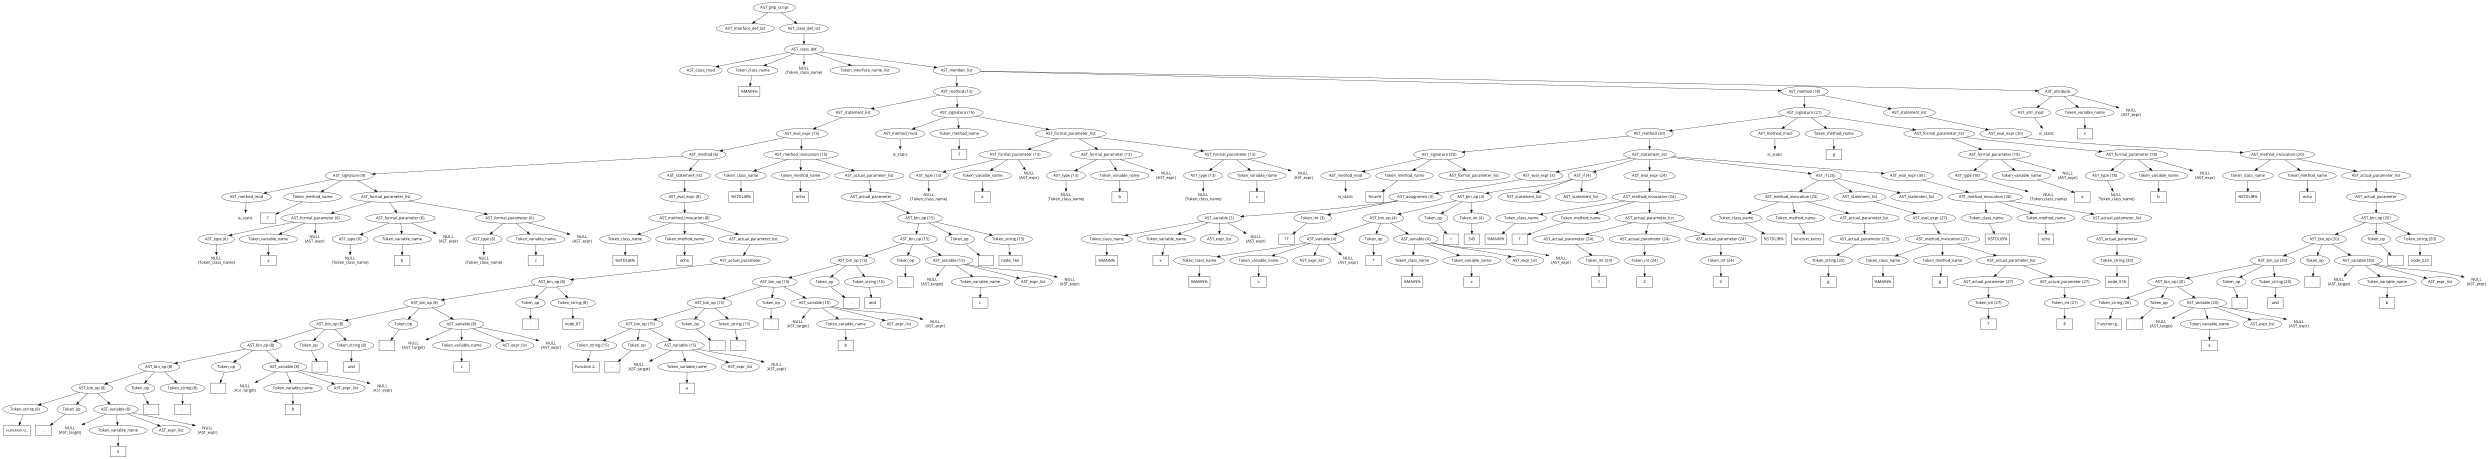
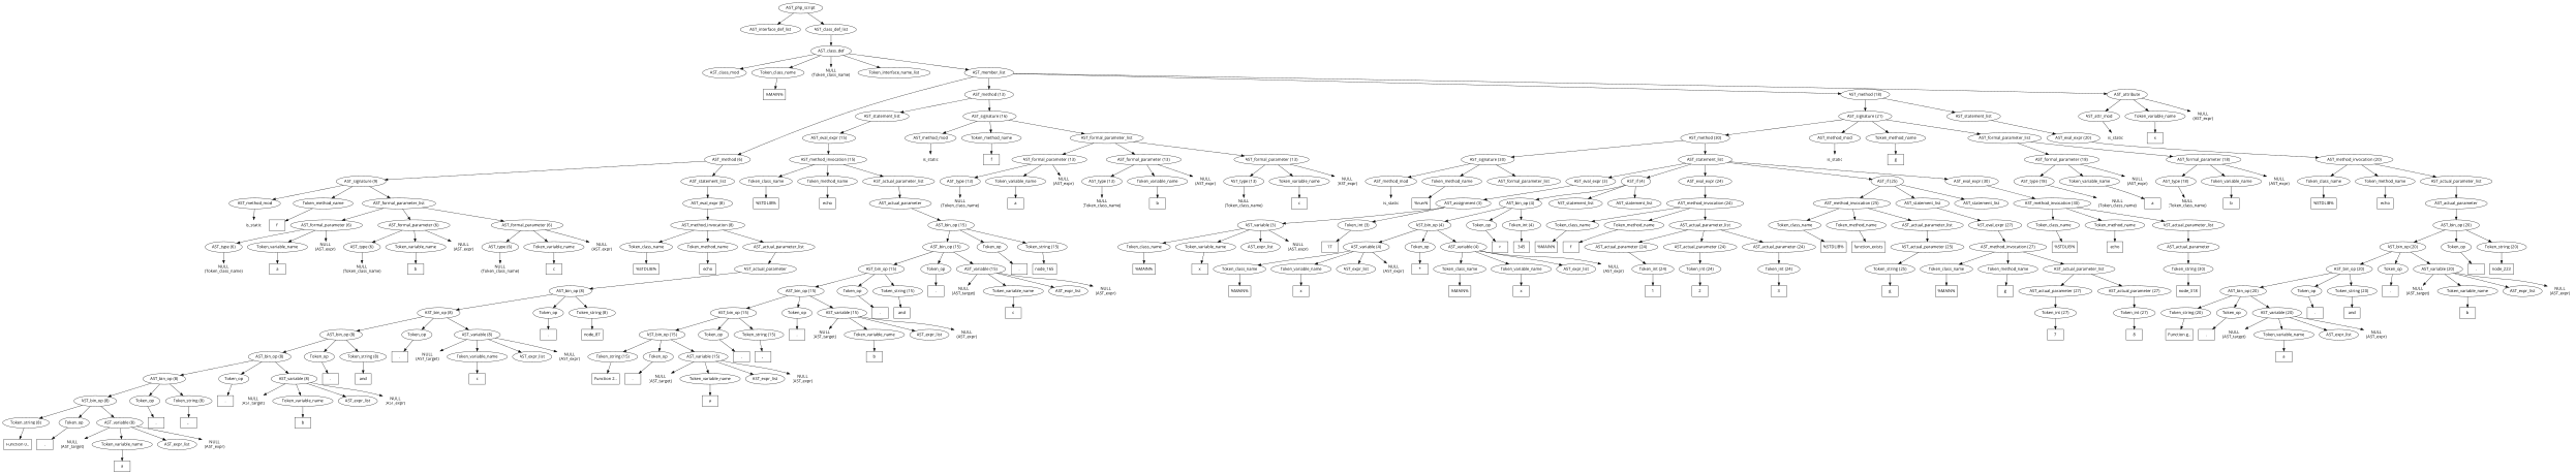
  digraph {
    fontname="Open Sans"
    node [fontname="Open Sans"]
    edge [fontname="Open Sans"]
    n1 [label=AST_php_script]
    n2 [label=AST_interface_def_list]
    n3 [label=AST_class_def_list]
    n4 [label=AST_class_def]
    n5 [label=AST_class_mod]
    n6 [label=Token_class_name]
    n7 [label="NULL\n(Token_class_name)" shape=plaintext]
    n8 [label=Token_interface_name_list]
    n9 [label=AST_member_list]
    n10 [label="%MAIN%" shape=box]
    n11 [label="AST_method (6)"]
    n12 [label="AST_method (13)"]
    n13 [label="AST_method (18)"]
    n14 [label=AST_attribute]
    n15 [label="AST_signature (9)"]
    n16 [label=AST_statement_list]
    n17 [label="AST_signature (16)"]
    n18 [label=AST_statement_list]
    n19 [label="AST_signature (21)"]
    n20 [label=AST_statement_list]
    n21 [label="AST_method (30)"]
    n22 [label="AST_signature (30)"]
    n23 [label=AST_statement_list]
    n24 [label=AST_attr_mod]
    n25 [label=Token_variable_name]
    n26 [label="NULL\n(AST_expr)" shape=plaintext]
    n27 [label=AST_method_mod]
    n28 [label=Token_method_name]
    n29 [label=AST_formal_parameter_list]
    n30 [label="AST_eval_expr (8)"]
    n31 [label=is_static shape=plaintext]
    n32 [label=f shape=box]
    n33 [label="AST_formal_parameter (6)"]
    n34 [label="AST_formal_parameter (6)"]
    n35 [label="AST_formal_parameter (6)"]
    n36 [label="AST_type (6)"]
    n37 [label=Token_variable_name]
    n38 [label="NULL\n(AST_expr)" shape=plaintext]
    n39 [label="AST_type (6)"]
    n40 [label=Token_variable_name]
    n41 [label="NULL\n(AST_expr)" shape=plaintext]
    n42 [label="AST_type (6)"]
    n43 [label=Token_variable_name]
    n44 [label="NULL\n(AST_expr)" shape=plaintext]
    n45 [label="NULL\n(Token_class_name)" shape=plaintext]
    n46 [label=a shape=box]
    n47 [label="NULL\n(Token_class_name)" shape=plaintext]
    n48 [label=b shape=box]
    n49 [label="NULL\n(Token_class_name)" shape=plaintext]
    n50 [label=c shape=box]
    n51 [label="AST_method_invocation (8)"]
    n52 [label=Token_class_name]
    n53 [label=Token_method_name]
    n54 [label=AST_actual_parameter_list]
    n55 [label="%STDLIB%" shape=box]
    n56 [label=echo shape=box]
    n57 [label=AST_actual_parameter]
    n58 [label="AST_bin_op (8)"]
    n59 [label="AST_bin_op (8)"]
    n60 [label=Token_op]
    n61 [label="Token_string (8)"]
    n62 [label="AST_bin_op (8)"]
    n63 [label=Token_op]
    n64 [label="AST_variable (8)"]
    n65 [label="." shape=box]
    node_87 [shape=box]
    n67 [label="AST_bin_op (8)"]
    n68 [label=Token_op]
    n69 [label="Token_string (8)"]
    n70 [label="." shape=box]
    n71 [label="NULL\n(AST_target)" shape=plaintext]
    n72 [label=Token_variable_name]
    n73 [label=AST_expr_list]
    n74 [label="NULL\n(AST_expr)" shape=plaintext]
    n75 [label="AST_bin_op (8)"]
    n76 [label=Token_op]
    n77 [label="AST_variable (8)"]
    n78 [label="." shape=box]
    n79 [label=" and " shape=box]
    n80 [label="AST_bin_op (8)"]
    n81 [label=Token_op]
    n82 [label="Token_string (8)"]
    n83 [label="." shape=box]
    n84 [label="NULL\n(AST_target)" shape=plaintext]
    n85 [label=Token_variable_name]
    n86 [label=AST_expr_list]
    n87 [label="NULL\n(AST_expr)" shape=plaintext]
    n88 [label="Token_string (8)"]
    n89 [label=Token_op]
    n90 [label="AST_variable (8)"]
    n91 [label="." shape=box]
    n92 [label=", " shape=box]
    n93 [label="Function 0.." shape=box]
    n94 [label="." shape=box]
    n95 [label="NULL\n(AST_target)" shape=plaintext]
    n96 [label=Token_variable_name]
    n97 [label=AST_expr_list]
    n98 [label="NULL\n(AST_expr)" shape=plaintext]
    n99 [label=a shape=box]
    n100 [label=b shape=box]
    n101 [label=c shape=box]
    n102 [label=AST_method_mod]
    n103 [label=Token_method_name]
    n104 [label=AST_formal_parameter_list]
    n105 [label="AST_eval_expr (15)"]
    n106 [label=is_static shape=plaintext]
    n107 [label=f shape=box]
    n108 [label="AST_formal_parameter (13)"]
    n109 [label="AST_formal_parameter (13)"]
    n110 [label="AST_formal_parameter (13)"]
    n111 [label="AST_type (13)"]
    n112 [label=Token_variable_name]
    n113 [label="NULL\n(AST_expr)" shape=plaintext]
    n114 [label="AST_type (13)"]
    n115 [label=Token_variable_name]
    n116 [label="NULL\n(AST_expr)" shape=plaintext]
    n117 [label="AST_type (13)"]
    n118 [label=Token_variable_name]
    n119 [label="NULL\n(AST_expr)" shape=plaintext]
    n120 [label="NULL\n(Token_class_name)" shape=plaintext]
    n121 [label=a shape=box]
    n122 [label="NULL\n(Token_class_name)" shape=plaintext]
    n123 [label=b shape=box]
    n124 [label="NULL\n(Token_class_name)" shape=plaintext]
    n125 [label=c shape=box]
    n126 [label="AST_method_invocation (15)"]
    n127 [label=Token_class_name]
    n128 [label=Token_method_name]
    n129 [label=AST_actual_parameter_list]
    n130 [label="%STDLIB%" shape=box]
    n131 [label=echo shape=box]
    n132 [label=AST_actual_parameter]
    n133 [label="AST_bin_op (15)"]
    n134 [label="AST_bin_op (15)"]
    n135 [label=Token_op]
    n136 [label="Token_string (15)"]
    n137 [label="AST_bin_op (15)"]
    n138 [label=Token_op]
    n139 [label="AST_variable (15)"]
    n140 [label="." shape=box]
    node_165 [shape=box]
    n142 [label="AST_bin_op (15)"]
    n143 [label=Token_op]
    n144 [label="Token_string (15)"]
    n145 [label="." shape=box]
    n146 [label="NULL\n(AST_target)" shape=plaintext]
    n147 [label=Token_variable_name]
    n148 [label=AST_expr_list]
    n149 [label="NULL\n(AST_expr)" shape=plaintext]
    n150 [label="AST_bin_op (15)"]
    n151 [label=Token_op]
    n152 [label="AST_variable (15)"]
    n153 [label="." shape=box]
    n154 [label=" and " shape=box]
    n155 [label="AST_bin_op (15)"]
    n156 [label=Token_op]
    n157 [label="Token_string (15)"]
    n158 [label="." shape=box]
    n159 [label="NULL\n(AST_target)" shape=plaintext]
    n160 [label=Token_variable_name]
    n161 [label=AST_expr_list]
    n162 [label="NULL\n(AST_expr)" shape=plaintext]
    n163 [label="Token_string (15)"]
    n164 [label=Token_op]
    n165 [label="AST_variable (15)"]
    n166 [label="." shape=box]
    n167 [label=", " shape=box]
    n168 [label="Function 2.." shape=box]
    n169 [label="." shape=box]
    n170 [label="NULL\n(AST_target)" shape=plaintext]
    n171 [label=Token_variable_name]
    n172 [label=AST_expr_list]
    n173 [label="NULL\n(AST_expr)" shape=plaintext]
    n174 [label=a shape=box]
    n175 [label=b shape=box]
    n176 [label=c shape=box]
    n177 [label=AST_method_mod]
    n178 [label=Token_method_name]
    n179 [label=AST_formal_parameter_list]
    n180 [label="AST_eval_expr (20)"]
    n181 [label=is_static shape=plaintext]
    n182 [label=g shape=box]
    n183 [label="AST_formal_parameter (18)"]
    n184 [label="AST_formal_parameter (18)"]
    n185 [label="AST_type (18)"]
    n186 [label=Token_variable_name]
    n187 [label="NULL\n(AST_expr)" shape=plaintext]
    n188 [label="AST_type (18)"]
    n189 [label=Token_variable_name]
    n190 [label="NULL\n(AST_expr)" shape=plaintext]
    n191 [label="NULL\n(Token_class_name)" shape=plaintext]
    n192 [label=a shape=box]
    n193 [label="NULL\n(Token_class_name)" shape=plaintext]
    n194 [label=b shape=box]
    n195 [label="AST_method_invocation (20)"]
    n196 [label=Token_class_name]
    n197 [label=Token_method_name]
    n198 [label=AST_actual_parameter_list]
    n199 [label="%STDLIB%" shape=box]
    n200 [label=echo shape=box]
    n201 [label=AST_actual_parameter]
    n202 [label="AST_bin_op (20)"]
    n203 [label="AST_bin_op (20)"]
    n204 [label=Token_op]
    n205 [label="Token_string (20)"]
    n206 [label="AST_bin_op (20)"]
    n207 [label=Token_op]
    n208 [label="AST_variable (20)"]
    n209 [label="." shape=box]
    node_223 [shape=box]
    n211 [label="AST_bin_op (20)"]
    n212 [label=Token_op]
    n213 [label="Token_string (20)"]
    n214 [label="." shape=box]
    n215 [label="NULL\n(AST_target)" shape=plaintext]
    n216 [label=Token_variable_name]
    n217 [label=AST_expr_list]
    n218 [label="NULL\n(AST_expr)" shape=plaintext]
    n219 [label="Token_string (20)"]
    n220 [label=Token_op]
    n221 [label="AST_variable (20)"]
    n222 [label="." shape=box]
    n223 [label=" and " shape=box]
    n224 [label="Function g.." shape=box]
    n225 [label="." shape=box]
    n226 [label="NULL\n(AST_target)" shape=plaintext]
    n227 [label=Token_variable_name]
    n228 [label=AST_expr_list]
    n229 [label="NULL\n(AST_expr)" shape=plaintext]
    n230 [label=a shape=box]
    n231 [label=b shape=box]
    n232 [label=AST_method_mod]
    n233 [label=Token_method_name]
    n234 [label=AST_formal_parameter_list]
    n235 [label="AST_eval_expr (3)"]
    n236 [label="AST_if (4)"]
    n237 [label="AST_eval_expr (24)"]
    n238 [label="AST_if (25)"]
    n239 [label="AST_eval_expr (30)"]
    n240 [label=is_static shape=plaintext]
    n241 [label="%run%" shape=box]
    n242 [label="AST_assignment (3)"]
    n243 [label="AST_bin_op (4)"]
    n244 [label=AST_statement_list]
    n245 [label=AST_statement_list]
    n246 [label="AST_method_invocation (24)"]
    n247 [label="AST_method_invocation (25)"]
    n248 [label=AST_statement_list]
    n249 [label=AST_statement_list]
    n250 [label="AST_method_invocation (30)"]
    n251 [label="AST_variable (3)"]
    n252 [label="Token_int (3)"]
    n253 [label=Token_class_name]
    n254 [label=Token_variable_name]
    n255 [label=AST_expr_list]
    n256 [label="NULL\n(AST_expr)" shape=plaintext]
    n257 [label=17 shape=box]
    n258 [label="%MAIN%" shape=box]
    n259 [label=x shape=box]
    n260 [label="AST_bin_op (4)"]
    n261 [label=Token_op]
    n262 [label="Token_int (4)"]
    n263 [label="AST_variable (4)"]
    n264 [label=Token_op]
    n265 [label="AST_variable (4)"]
    n266 [label=">" shape=box]
    n267 [label=345 shape=box]
    n268 [label=Token_class_name]
    n269 [label=Token_variable_name]
    n270 [label=AST_expr_list]
    n271 [label="NULL\n(AST_expr)" shape=plaintext]
    n272 [label="*" shape=box]
    n273 [label=Token_class_name]
    n274 [label=Token_variable_name]
    n275 [label=AST_expr_list]
    n276 [label="NULL\n(AST_expr)" shape=plaintext]
    n277 [label="%MAIN%" shape=box]
    n278 [label=x shape=box]
    n279 [label="%MAIN%" shape=box]
    n280 [label=x shape=box]
    n281 [label=Token_class_name]
    n282 [label=Token_method_name]
    n283 [label=AST_actual_parameter_list]
    n284 [label="%MAIN%" shape=box]
    n285 [label=f shape=box]
    n286 [label="AST_actual_parameter (24)"]
    n287 [label="AST_actual_parameter (24)"]
    n288 [label="AST_actual_parameter (24)"]
    n289 [label="Token_int (24)"]
    n290 [label="Token_int (24)"]
    n291 [label="Token_int (24)"]
    n292 [label=1 shape=box]
    n293 [label=2 shape=box]
    n294 [label=3 shape=box]
    n295 [label=Token_class_name]
    n296 [label=Token_method_name]
    n297 [label=AST_actual_parameter_list]
    n298 [label="AST_eval_expr (27)"]
    n299 [label="%STDLIB%" shape=box]
    n300 [label=function_exists shape=box]
    n301 [label="AST_actual_parameter (25)"]
    n302 [label="Token_string (25)"]
    n303 [label=g shape=box]
    n304 [label="AST_method_invocation (27)"]
    n305 [label=Token_class_name]
    n306 [label=Token_method_name]
    n307 [label=AST_actual_parameter_list]
    n308 [label="%MAIN%" shape=box]
    n309 [label=g shape=box]
    n310 [label="AST_actual_parameter (27)"]
    n311 [label="AST_actual_parameter (27)"]
    n312 [label="Token_int (27)"]
    n313 [label="Token_int (27)"]
    n314 [label=7 shape=box]
    n315 [label=8 shape=box]
    n316 [label=Token_class_name]
    n317 [label=Token_method_name]
    n318 [label=AST_actual_parameter_list]
    n319 [label="%STDLIB%" shape=box]
    n320 [label=echo shape=box]
    n321 [label=AST_actual_parameter]
    n322 [label="Token_string (30)"]
    node_318 [shape=box]
    n324 [label=is_static shape=plaintext]
    n325 [label=x shape=box]
    n1 -> n2
    n1 -> n3
    n3 -> n4
    n4 -> n5
    n4 -> n6
    n4 -> n7
    n4 -> n8
    n4 -> n9
    n6 -> n10
-   n105 -> n11
+   n9 -> n11
    n9 -> n12
    n9 -> n13
    n9 -> n14
    n11 -> n15
    n11 -> n16
    n12 -> n17
    n12 -> n18
    n13 -> n19
    n13 -> n20
    n14 -> n24
    n14 -> n25
    n14 -> n26
    n15 -> n27
    n15 -> n28
    n15 -> n29
    n16 -> n30
    n17 -> n102
    n17 -> n103
    n17 -> n104
    n18 -> n105
    n19 -> n21
    n19 -> n177
    n19 -> n178
    n19 -> n179
    n20 -> n180
    n21 -> n22
    n21 -> n23
    n22 -> n232
    n22 -> n233
    n22 -> n234
    n23 -> n235
    n23 -> n236
    n23 -> n237
    n23 -> n238
    n23 -> n239
    n24 -> n324
    n25 -> n325
    n27 -> n31
    n28 -> n32
    n29 -> n33
    n29 -> n34
    n29 -> n35
    n30 -> n51
    n33 -> n36
    n33 -> n37
    n33 -> n38
    n34 -> n39
    n34 -> n40
    n34 -> n41
    n35 -> n42
    n35 -> n43
    n35 -> n44
    n36 -> n45
    n37 -> n46
    n39 -> n47
    n40 -> n48
    n42 -> n49
    n43 -> n50
    n51 -> n52
    n51 -> n53
    n51 -> n54
    n52 -> n55
    n53 -> n56
    n54 -> n57
    n57 -> n58
    n58 -> n59
    n58 -> n60
    n58 -> n61
    n59 -> n62
    n59 -> n63
    n59 -> n64
    n60 -> n65
    n61 -> node_87
    n62 -> n67
    n62 -> n68
    n62 -> n69
    n63 -> n70
    n64 -> n71
    n64 -> n72
    n64 -> n73
    n64 -> n74
    n67 -> n75
    n67 -> n76
    n67 -> n77
    n68 -> n78
    n69 -> n79
    n72 -> n101
    n75 -> n80
    n75 -> n81
    n75 -> n82
    n76 -> n83
    n77 -> n84
    n77 -> n85
    n77 -> n86
    n77 -> n87
    n80 -> n88
    n80 -> n89
    n80 -> n90
    n81 -> n91
    n82 -> n92
    n85 -> n100
    n88 -> n93
    n89 -> n94
    n90 -> n95
    n90 -> n96
    n90 -> n97
    n90 -> n98
    n96 -> n99
    n102 -> n106
    n103 -> n107
    n104 -> n108
    n104 -> n109
    n104 -> n110
    n105 -> n126
    n108 -> n111
    n108 -> n112
    n108 -> n113
    n109 -> n114
    n109 -> n115
    n109 -> n116
    n110 -> n117
    n110 -> n118
    n110 -> n119
    n111 -> n120
    n112 -> n121
    n114 -> n122
    n115 -> n123
    n117 -> n124
    n118 -> n125
    n126 -> n127
    n126 -> n128
    n126 -> n129
    n127 -> n130
    n128 -> n131
    n129 -> n132
    n132 -> n133
    n133 -> n134
    n133 -> n135
    n133 -> n136
    n134 -> n137
    n134 -> n138
    n134 -> n139
    n135 -> n140
    n136 -> node_165
    n137 -> n142
    n137 -> n143
    n137 -> n144
    n138 -> n145
    n139 -> n146
    n139 -> n147
    n139 -> n148
    n139 -> n149
    n142 -> n150
    n142 -> n151
    n142 -> n152
    n143 -> n153
    n144 -> n154
    n147 -> n176
    n150 -> n155
    n150 -> n156
    n150 -> n157
    n151 -> n158
    n152 -> n159
    n152 -> n160
    n152 -> n161
    n152 -> n162
    n155 -> n163
    n155 -> n164
    n155 -> n165
    n156 -> n166
    n157 -> n167
    n160 -> n175
    n163 -> n168
    n164 -> n169
    n165 -> n170
    n165 -> n171
    n165 -> n172
    n165 -> n173
    n171 -> n174
    n177 -> n181
    n178 -> n182
    n179 -> n183
    n179 -> n184
    n180 -> n195
    n183 -> n185
    n183 -> n186
    n183 -> n187
    n184 -> n188
    n184 -> n189
    n184 -> n190
    n185 -> n191
    n186 -> n192
    n188 -> n193
    n189 -> n194
    n195 -> n196
    n195 -> n197
    n195 -> n198
    n196 -> n199
    n197 -> n200
    n198 -> n201
    n201 -> n202
    n202 -> n203
    n202 -> n204
    n202 -> n205
    n203 -> n206
    n203 -> n207
    n203 -> n208
    n204 -> n209
    n205 -> node_223
    n206 -> n211
    n206 -> n212
    n206 -> n213
    n207 -> n214
    n208 -> n215
    n208 -> n216
    n208 -> n217
    n208 -> n218
    n211 -> n219
    n211 -> n220
    n211 -> n221
    n212 -> n222
    n213 -> n223
    n216 -> n231
    n219 -> n224
    n220 -> n225
    n221 -> n226
    n221 -> n227
    n221 -> n228
    n221 -> n229
    n227 -> n230
    n232 -> n240
    n233 -> n241
    n235 -> n242
    n236 -> n243
    n236 -> n244
    n236 -> n245
    n237 -> n246
    n238 -> n247
    n238 -> n248
    n238 -> n249
    n239 -> n250
    n242 -> n251
    n242 -> n252
    n243 -> n260
    n243 -> n261
    n243 -> n262
    n246 -> n281
    n246 -> n282
    n246 -> n283
    n247 -> n295
    n247 -> n296
    n247 -> n297
    n248 -> n298
    n250 -> n316
    n250 -> n317
    n250 -> n318
    n251 -> n253
    n251 -> n254
    n251 -> n255
    n251 -> n256
    n252 -> n257
    n253 -> n258
    n254 -> n259
    n260 -> n263
    n260 -> n264
    n260 -> n265
    n261 -> n266
    n262 -> n267
    n263 -> n268
    n263 -> n269
    n263 -> n270
    n263 -> n271
    n264 -> n272
    n265 -> n273
    n265 -> n274
    n265 -> n275
    n265 -> n276
    n268 -> n277
    n269 -> n278
    n273 -> n279
    n274 -> n280
    n281 -> n284
    n282 -> n285
    n283 -> n286
    n283 -> n287
    n283 -> n288
    n286 -> n289
    n287 -> n290
    n288 -> n291
    n289 -> n292
    n290 -> n293
    n291 -> n294
    n295 -> n299
    n296 -> n300
    n297 -> n301
    n298 -> n304
    n301 -> n302
    n302 -> n303
    n304 -> n305
    n304 -> n306
    n304 -> n307
    n305 -> n308
    n306 -> n309
    n307 -> n310
    n307 -> n311
    n310 -> n312
    n311 -> n313
    n312 -> n314
    n313 -> n315
    n316 -> n319
    n317 -> n320
    n318 -> n321
    n321 -> n322
    n322 -> node_318
  }
